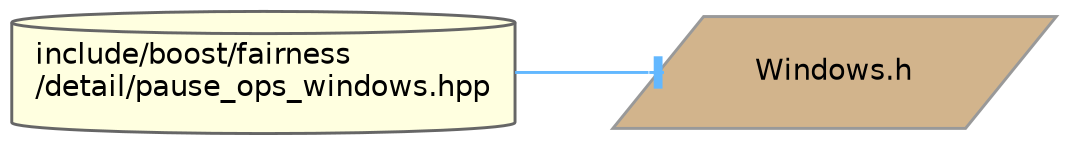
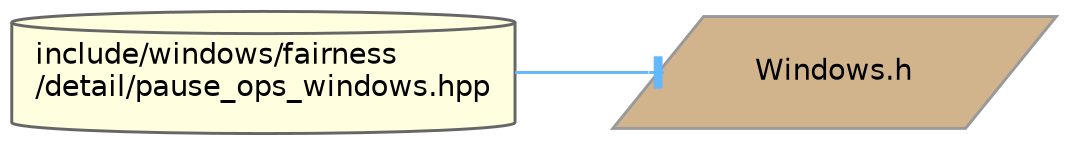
  digraph {
    rankdir=LR
    node [fontname=Helvetica fontsize=10 style=filled]
-   n1 [color=gray40 fillcolor=lightyellow fontcolor=black height=0.2 label="include/boost/fairness\l/detail/pause_ops_windows.hpp" shape=cylinder width=0.4]
+   n1 [color=gray40 fillcolor=lightyellow fontcolor=black height=0.2 label="include/windows/fairness\l/detail/pause_ops_windows.hpp" shape=cylinder width=0.4]
    n2 [color=grey60 fillcolor=tan height=0.2 label="Windows.h" shape=parallelogram width=0.4]
    n1 -> n2 [color=steelblue1 fontname=Helvetica fontsize=10 labelfontname=Helvetica labelfontsize=10 style=solid arrowhead=tee]
  }
